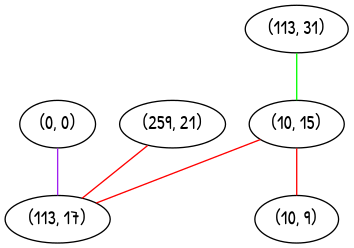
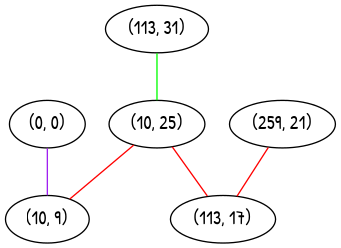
  graph {
    fontname="Patrick Hand"
    node [fontname="Patrick Hand"]
    edge [color=red fontname="Patrick Hand" weight=1]
    "(0, 0)"
    "(10, 9)"
    "(113, 31)"
-   "(10, 15)"
+   "(10, 15)" [label="(10, 25)"]
    "(113, 17)"
    "(259, 21)"
-   "(0, 0)" -- "(113, 17)" [color=purple weight=4]
+   "(0, 0)" -- "(10, 9)" [color=purple weight=4]
    "(113, 31)" -- "(10, 15)" [color=green weight=2]
    "(10, 15)" -- "(10, 9)"
    "(10, 15)" -- "(113, 17)"
    "(259, 21)" -- "(113, 17)"
  }
